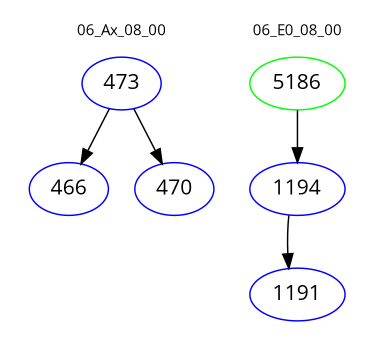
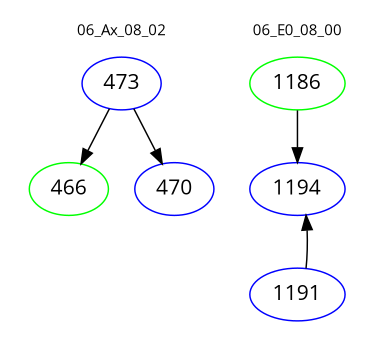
  digraph {
    fontname="Open Sans"
    node [color=blue fontname="Open Sans"]
    edge [color=black fontname="Open Sans"]
    n1 [label=473]
-   n2 [label=466]
+   n2 [color=green label=466]
    n3 [label=470]
    n4 [label=1194]
-   n5 [color=green label=5186]
+   n5 [color=green label=1186]
    n6 [label=1191]
    subgraph cluster_1 {
      color=white
      fontsize=10
-     label="06_Ax_08_00"
+     label="06_Ax_08_02"
      n1
      n2
      n3
    }
    subgraph cluster_2 {
      color=white
      fontsize=10
      label="06_E0_08_00"
      n4
      n5
      n6
    }
    n1 -> n2
    n1 -> n3
-   n4 -> n6
+   n6 -> n4
    n5 -> n4
  }
